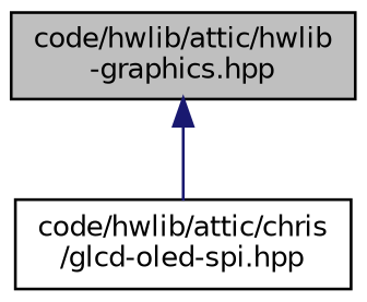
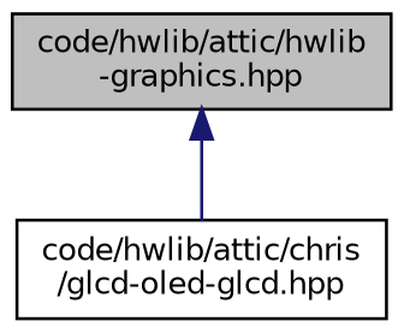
  digraph {
    node [color=black fontname=Helvetica fontsize=10 shape=record style=filled]
    n1 [fillcolor=grey75 fontcolor=black height=0.2 label="code/hwlib/attic/hwlib\l-graphics.hpp" width=0.4]
-   n2 [fillcolor=white height=0.2 label="code/hwlib/attic/chris\l/glcd-oled-spi.hpp" width=0.4]
+   n2 [fillcolor=white height=0.2 label="code/hwlib/attic/chris\l/glcd-oled-glcd.hpp" width=0.4]
    n1 -> n2 [color=midnightblue dir=back fontname=Helvetica fontsize=10 labelfontname=Helvetica labelfontsize=10 style=solid]
  }
